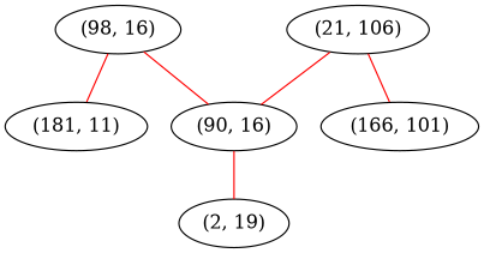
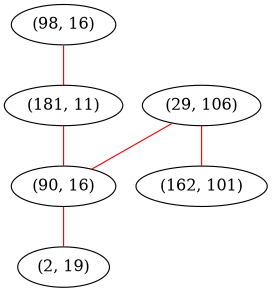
  graph {
    fontname="DejaVu Serif"
    node [fontname="DejaVu Serif"]
    edge [color=red fontname="DejaVu Serif" weight=1]
    "(98, 16)"
    "(181, 11)"
    "(90, 16)"
    n4 [label="(2, 19)"]
-   "(21, 106)"
-   "(166, 101)"
+   "(21, 106)" [label="(29, 106)"]
+   "(166, 101)" [label="(162, 101)"]
    "(98, 16)" -- "(181, 11)"
-   "(98, 16)" -- "(90, 16)"
+   "(181, 11)" -- "(90, 16)"
    "(90, 16)" -- n4
    "(21, 106)" -- "(90, 16)"
    "(21, 106)" -- "(166, 101)"
  }
